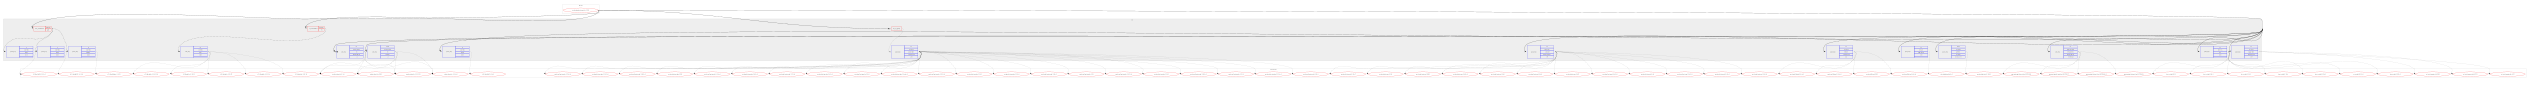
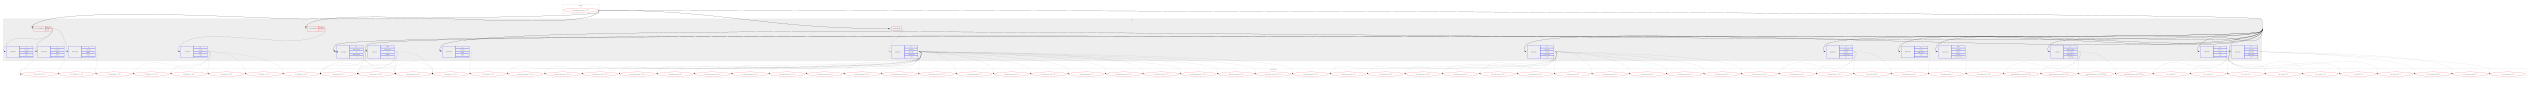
  digraph {
    compound=true
    concentrate=true
    fontname="IBM Plex Sans"
    fontsize=10
    newrank=true
    rankdir=TB
    ranksep=1.5
    node [color=red fontname="IBM Plex Sans" fontsize=10]
    edge [arrowhead=vee fontname="IBM Plex Sans" headport=w style=dotted tailport=e weight=100]
    n1 [label="media-plugins/npapi-vlc-9999" width=4]
    n2 [color=blue label=<<TABLE BORDER="0" CELLBORDER="1" CELLSPACING="0" CELLPADDING="4" WIDTH="220"><TR><TD ROWSPAN="6" CELLPADDING="30">pack_dep</TD></TR><TR><TD WIDTH="110">no</TD></TR><TR><TD>sys-devel</TD></TR><TR><TD>automake</TD></TR><TR><TD>greaterequal</TD></TR><TR><TD>1.15</TD></TR></TABLE>> shape=none]
    n3 [label=<<TABLE BORDER="0" CELLBORDER="1" CELLSPACING="0" CELLPADDING="4"><TR><TD CELLPADDING="10">any_of_group</TD></TR></TABLE>> shape=none]
    n4 [color=blue label=<<TABLE BORDER="0" CELLBORDER="1" CELLSPACING="0" CELLPADDING="4" WIDTH="220"><TR><TD ROWSPAN="6" CELLPADDING="30">pack_dep</TD></TR><TR><TD WIDTH="110">no</TD></TR><TR><TD>app-portage</TD></TR><TR><TD>elt-patches</TD></TR><TR><TD>greaterequal</TD></TR><TR><TD>20170422</TD></TR></TABLE>> shape=none]
    n5 [color=blue label=<<TABLE BORDER="0" CELLBORDER="1" CELLSPACING="0" CELLPADDING="4" WIDTH="220"><TR><TD ROWSPAN="6" CELLPADDING="30">pack_dep</TD></TR><TR><TD WIDTH="110">no</TD></TR><TR><TD>dev-vcs</TD></TR><TR><TD>git</TD></TR><TR><TD>none</TD></TR><TR><TD></TD></TR></TABLE>> shape=none]
    n6 [color=blue label=<<TABLE BORDER="0" CELLBORDER="1" CELLSPACING="0" CELLPADDING="4" WIDTH="220"><TR><TD ROWSPAN="6" CELLPADDING="30">pack_dep</TD></TR><TR><TD WIDTH="110">no</TD></TR><TR><TD>net-misc</TD></TR><TR><TD>npapi-sdk</TD></TR><TR><TD>greaterequal</TD></TR><TR><TD>0.27</TD></TR></TABLE>> shape=none]
    n7 [color=blue label=<<TABLE BORDER="0" CELLBORDER="1" CELLSPACING="0" CELLPADDING="4" WIDTH="220"><TR><TD ROWSPAN="6" CELLPADDING="30">pack_dep</TD></TR><TR><TD WIDTH="110">no</TD></TR><TR><TD>sys-devel</TD></TR><TR><TD>autoconf</TD></TR><TR><TD>greaterequal</TD></TR><TR><TD>2.69</TD></TR></TABLE>> shape=none]
    n8 [color=blue label=<<TABLE BORDER="0" CELLBORDER="1" CELLSPACING="0" CELLPADDING="4" WIDTH="220"><TR><TD ROWSPAN="6" CELLPADDING="30">pack_dep</TD></TR><TR><TD WIDTH="110">no</TD></TR><TR><TD>sys-devel</TD></TR><TR><TD>libtool</TD></TR><TR><TD>greaterequal</TD></TR><TR><TD>2.4</TD></TR></TABLE>> shape=none]
    n9 [color=blue label=<<TABLE BORDER="0" CELLBORDER="1" CELLSPACING="0" CELLPADDING="4" WIDTH="220"><TR><TD ROWSPAN="6" CELLPADDING="30">pack_dep</TD></TR><TR><TD WIDTH="110">no</TD></TR><TR><TD>virtual</TD></TR><TR><TD>pkgconfig</TD></TR><TR><TD>none</TD></TR><TR><TD></TD></TR></TABLE>> shape=none]
    n10 [color=blue label=<<TABLE BORDER="0" CELLBORDER="1" CELLSPACING="0" CELLPADDING="4" WIDTH="220"><TR><TD ROWSPAN="6" CELLPADDING="30">pack_dep</TD></TR><TR><TD WIDTH="110">weak</TD></TR><TR><TD>sys-devel</TD></TR><TR><TD>gettext</TD></TR><TR><TD>smaller</TD></TR><TR><TD>0.18.1.1-r3</TD></TR></TABLE>> shape=none]
    n11 [color=blue label=<<TABLE BORDER="0" CELLBORDER="1" CELLSPACING="0" CELLPADDING="4" WIDTH="220"><TR><TD ROWSPAN="6" CELLPADDING="30">pack_dep</TD></TR><TR><TD WIDTH="110">no</TD></TR><TR><TD>x11-libs</TD></TR><TR><TD>libXpm</TD></TR><TR><TD>none</TD></TR><TR><TD></TD></TR></TABLE>> shape=none]
    n12 [color=blue label=<<TABLE BORDER="0" CELLBORDER="1" CELLSPACING="0" CELLPADDING="4" WIDTH="220"><TR><TD ROWSPAN="6" CELLPADDING="30">pack_dep</TD></TR><TR><TD WIDTH="110">no</TD></TR><TR><TD>x11-libs</TD></TR><TR><TD>libSM</TD></TR><TR><TD>none</TD></TR><TR><TD></TD></TR></TABLE>> shape=none]
    n13 [color=blue label=<<TABLE BORDER="0" CELLBORDER="1" CELLSPACING="0" CELLPADDING="4" WIDTH="220"><TR><TD ROWSPAN="6" CELLPADDING="30">pack_dep</TD></TR><TR><TD WIDTH="110">no</TD></TR><TR><TD>x11-libs</TD></TR><TR><TD>libICE</TD></TR><TR><TD>none</TD></TR><TR><TD></TD></TR></TABLE>> shape=none]
    n14 [label=<<TABLE BORDER="0" CELLBORDER="1" CELLSPACING="0" CELLPADDING="4"><TR><TD ROWSPAN="3" CELLPADDING="10">use_conditional</TD></TR><TR><TD>negative</TD></TR><TR><TD>gtk</TD></TR></TABLE>> shape=none]
    n15 [color=blue label=<<TABLE BORDER="0" CELLBORDER="1" CELLSPACING="0" CELLPADDING="4" WIDTH="220"><TR><TD ROWSPAN="6" CELLPADDING="30">pack_dep</TD></TR><TR><TD WIDTH="110">no</TD></TR><TR><TD>x11-libs</TD></TR><TR><TD>gtk+</TD></TR><TR><TD>none</TD></TR><TR><TD></TD></TR></TABLE>> shape=none]
    n16 [label=<<TABLE BORDER="0" CELLBORDER="1" CELLSPACING="0" CELLPADDING="4"><TR><TD ROWSPAN="3" CELLPADDING="10">use_conditional</TD></TR><TR><TD>positive</TD></TR><TR><TD>gtk</TD></TR></TABLE>> shape=none]
    n17 [color=blue label=<<TABLE BORDER="0" CELLBORDER="1" CELLSPACING="0" CELLPADDING="4" WIDTH="220"><TR><TD ROWSPAN="6" CELLPADDING="30">pack_dep</TD></TR><TR><TD WIDTH="110">no</TD></TR><TR><TD>media-video</TD></TR><TR><TD>vlc</TD></TR><TR><TD>greaterequal</TD></TR><TR><TD>1.1</TD></TR></TABLE>> shape=none]
    n18 [color=blue label=<<TABLE BORDER="0" CELLBORDER="1" CELLSPACING="0" CELLPADDING="4" WIDTH="220"><TR><TD ROWSPAN="6" CELLPADDING="30">pack_dep</TD></TR><TR><TD WIDTH="110">no</TD></TR><TR><TD>x11-libs</TD></TR><TR><TD>libX11</TD></TR><TR><TD>none</TD></TR><TR><TD></TD></TR></TABLE>> shape=none]
    n19 [color=blue label=<<TABLE BORDER="0" CELLBORDER="1" CELLSPACING="0" CELLPADDING="4" WIDTH="220"><TR><TD ROWSPAN="6" CELLPADDING="30">pack_dep</TD></TR><TR><TD WIDTH="110">weak</TD></TR><TR><TD>media-video</TD></TR><TR><TD>vlc</TD></TR><TR><TD>smaller</TD></TR><TR><TD>1.2</TD></TR></TABLE>> shape=none]
    n20 [label="sys-devel/automake-1.10.3-r1" width=4]
    n21 [label="sys-devel/automake-1.10.3-r2" width=4]
    n22 [label="sys-devel/automake-1.11.6-r1" width=4]
+   n23 [label="sys-devel/automake-1.11.6-r2" width=4]
    n24 [label="sys-devel/automake-1.12.6" width=4]
    n25 [label="sys-devel/automake-1.12.6-r1" width=4]
    n26 [label="sys-devel/automake-1.13.4" width=4]
    n27 [label="sys-devel/automake-1.13.4-r1" width=4]
    n28 [label="sys-devel/automake-1.14.1" width=4]
    n29 [label="sys-devel/automake-1.14.1-r1" width=4]
    n30 [label="sys-devel/automake-1.15" width=4]
    n31 [label="sys-devel/automake-1.15-r1" width=4]
    n32 [label="sys-devel/automake-1.15-r2" width=4]
    n33 [label="sys-devel/automake-1.15.1" width=4]
    n34 [label="sys-devel/automake-1.15.1-r1" width=4]
    n35 [label="sys-devel/automake-1.4_p6-r2" width=4]
    n36 [label="sys-devel/automake-1.5-r2" width=4]
    n37 [label="sys-devel/automake-1.6.3-r2" width=4]
    n38 [label="sys-devel/automake-1.7.9-r3" width=4]
    n39 [label="sys-devel/automake-1.8.5-r5" width=4]
    n40 [label="sys-devel/automake-1.9.6-r4" width=4]
    n41 [label="sys-devel/automake-9999" width=4]
    n42 [label="app-portage/elt-patches-20170317" width=4]
    n43 [label="app-portage/elt-patches-20170422" width=4]
    n44 [label="app-portage/elt-patches-20170815" width=4]
    n45 [label="app-portage/elt-patches-20170826.1" width=4]
    n46 [label="dev-vcs/git-2.13.6" width=4]
    n47 [label="dev-vcs/git-2.14.3" width=4]
    n48 [label="dev-vcs/git-2.15.0" width=4]
    n49 [label="dev-vcs/git-9999" width=4]
    n50 [label="dev-vcs/git-9999-r1" width=4]
    n51 [label="dev-vcs/git-9999-r2" width=4]
    n52 [label="dev-vcs/git-9999-r3" width=4]
    n53 [label="net-misc/npapi-sdk-0.27" width=4]
    n54 [label="net-misc/npapi-sdk-0.27.2" width=4]
    n55 [label="net-misc/npapi-sdk-9999" width=4]
    n56 [label="sys-devel/autoconf-2.13" width=4]
    n57 [label="sys-devel/autoconf-2.59-r7" width=4]
    n58 [label="sys-devel/autoconf-2.61-r2" width=4]
    n59 [label="sys-devel/autoconf-2.62-r1" width=4]
    n60 [label="sys-devel/autoconf-2.63-r1" width=4]
    n61 [label="sys-devel/autoconf-2.64" width=4]
    n62 [label="sys-devel/autoconf-2.65-r1" width=4]
    n63 [label="sys-devel/autoconf-2.67" width=4]
    n64 [label="sys-devel/autoconf-2.68" width=4]
    n65 [label="sys-devel/autoconf-2.69" width=4]
    n66 [label="sys-devel/autoconf-2.69-r4" width=4]
    n67 [label="sys-devel/autoconf-9899" width=4]
    n68 [label="sys-devel/libtool-2.4.6-r2" width=4]
    n69 [label="sys-devel/libtool-2.4.6-r3" width=4]
    n70 [label="sys-devel/libtool-2.4.6-r4" width=4]
    n71 [label="sys-devel/libtool-9999" width=4]
    n72 [label="virtual/pkgconfig-0-r1" width=4]
    n73 [label="sys-devel/gettext-0.19.8.1" width=4]
    n74 [label="x11-libs/libXpm-3.5.12" width=4]
    n75 [label="x11-libs/libSM-1.2.2-r1" width=4]
    n76 [label="x11-libs/libICE-1.0.9-r1" width=4]
    n77 [label="x11-libs/gtk+-2.24.31-r1" width=4]
    n78 [label="x11-libs/gtk+-3.22.15" width=4]
    n79 [label="x11-libs/gtk+-3.22.16" width=4]
    n80 [label="x11-libs/gtk+-3.22.17" width=4]
    n81 [label="x11-libs/gtk+-3.22.19" width=4]
    n82 [label="media-video/vlc-2.2.6" width=4]
    n83 [label="media-video/vlc-2.2.6-r2" width=4]
    n84 [label="media-video/vlc-2.2.9999" width=4]
    n85 [label="media-video/vlc-9999" width=4]
    n86 [label="x11-libs/libX11-1.6.5" width=4]
    subgraph cluster_1 {
      color=gray
      label=<<i>ebuild</i>>
      rank=same
      n1
    }
    subgraph cluster_2 {
      color=gray
      label=<<i>dependencies</i>>
      subgraph cluster_3 {
        color=gray
        fillcolor="#eeeeee"
        label=<<i>compile</i>>
        style=filled
        subgraph sub_4 {
          color=gray
          fillcolor="#eeeeee"
          label=<<i>compile</i>>
          style=filled
          n3
          subgraph sub_5 {
            color=gray
            fillcolor="#eeeeee"
            label=<<i>compile</i>>
            style=filled
            n2
          }
        }
        subgraph sub_6 {
          color=gray
          fillcolor="#eeeeee"
          label=<<i>compile</i>>
          style=filled
          n4
        }
        subgraph sub_7 {
          color=gray
          fillcolor="#eeeeee"
          label=<<i>compile</i>>
          style=filled
          n5
        }
        subgraph sub_8 {
          color=gray
          fillcolor="#eeeeee"
          label=<<i>compile</i>>
          style=filled
          n6
        }
        subgraph sub_9 {
          color=gray
          fillcolor="#eeeeee"
          label=<<i>compile</i>>
          style=filled
          n7
        }
        subgraph sub_10 {
          color=gray
          fillcolor="#eeeeee"
          label=<<i>compile</i>>
          style=filled
          n8
        }
        subgraph sub_11 {
          color=gray
          fillcolor="#eeeeee"
          label=<<i>compile</i>>
          style=filled
          n9
        }
        subgraph sub_12 {
          color=gray
          fillcolor="#eeeeee"
          label=<<i>compile</i>>
          style=filled
          n10
        }
      }
      subgraph cluster_13 {
        color=gray
        fillcolor="#eeeeee"
        label=<<i>compile and run</i>>
        style=filled
        subgraph sub_14 {
          color=gray
          fillcolor="#eeeeee"
          label=<<i>compile and run</i>>
          style=filled
          n14
          subgraph sub_15 {
            color=gray
            fillcolor="#eeeeee"
            label=<<i>compile and run</i>>
            style=filled
            n11
          }
          subgraph sub_16 {
            color=gray
            fillcolor="#eeeeee"
            label=<<i>compile and run</i>>
            style=filled
            n12
          }
          subgraph sub_17 {
            color=gray
            fillcolor="#eeeeee"
            label=<<i>compile and run</i>>
            style=filled
            n13
          }
        }
        subgraph sub_18 {
          color=gray
          fillcolor="#eeeeee"
          label=<<i>compile and run</i>>
          style=filled
          n16
          subgraph sub_19 {
            color=gray
            fillcolor="#eeeeee"
            label=<<i>compile and run</i>>
            style=filled
            n15
          }
        }
        subgraph sub_20 {
          color=gray
          fillcolor="#eeeeee"
          label=<<i>compile and run</i>>
          style=filled
          n17
        }
        subgraph sub_21 {
          color=gray
          fillcolor="#eeeeee"
          label=<<i>compile and run</i>>
          style=filled
          n18
        }
        subgraph sub_22 {
          color=gray
          fillcolor="#eeeeee"
          label=<<i>compile and run</i>>
          style=filled
          n19
        }
      }
      subgraph cluster_23 {
        color=gray
        fillcolor="#eeeeee"
        label=<<i>run</i>>
        style=filled
      }
    }
    subgraph cluster_24 {
      color=gray
      label=<<i>candidates</i>>
      rank=same
      subgraph sub_25 {
        color=black
        label=<<i>candidates</i>>
        nodesep=1
        rank=same
        n20
        n21
        n22
+       n23
        n24
        n25
        n26
        n27
        n28
        n29
        n30
        n31
        n32
        n33
        n34
        n35
        n36
        n37
        n38
        n39
        n40
        n41
      }
      subgraph sub_26 {
        color=black
        label=<<i>candidates</i>>
        nodesep=1
        rank=same
        n42
        n43
        n44
        n45
      }
      subgraph sub_27 {
        color=black
        label=<<i>candidates</i>>
        nodesep=1
        rank=same
        n46
        n47
        n48
        n49
        n50
        n51
        n52
      }
      subgraph sub_28 {
        color=black
        label=<<i>candidates</i>>
        nodesep=1
        rank=same
        n53
        n54
        n55
      }
      subgraph sub_29 {
        color=black
        label=<<i>candidates</i>>
        nodesep=1
        rank=same
        n56
        n57
        n58
        n59
        n60
        n61
        n62
        n63
        n64
        n65
        n66
        n67
      }
      subgraph sub_30 {
        color=black
        label=<<i>candidates</i>>
        nodesep=1
        rank=same
        n68
        n69
        n70
        n71
      }
      subgraph sub_31 {
        color=black
        label=<<i>candidates</i>>
        nodesep=1
        rank=same
        n72
      }
      subgraph sub_32 {
        color=black
        label=<<i>candidates</i>>
        nodesep=1
        rank=same
        n73
      }
      subgraph sub_33 {
        color=black
        label=<<i>candidates</i>>
        nodesep=1
        rank=same
        n74
      }
      subgraph sub_34 {
        color=black
        label=<<i>candidates</i>>
        nodesep=1
        rank=same
        n75
      }
      subgraph sub_35 {
        color=black
        label=<<i>candidates</i>>
        nodesep=1
        rank=same
        n76
      }
      subgraph sub_36 {
        color=black
        label=<<i>candidates</i>>
        nodesep=1
        rank=same
        n77
        n78
        n79
        n80
        n81
      }
      subgraph sub_37 {
        color=black
        label=<<i>candidates</i>>
        nodesep=1
        rank=same
        n82
        n83
        n84
        n85
      }
      subgraph sub_38 {
        color=black
        label=<<i>candidates</i>>
        nodesep=1
        rank=same
        n86
      }
      subgraph sub_39 {
        color=black
        label=<<i>candidates</i>>
        nodesep=1
        rank=same
        n82
        n83
        n84
        n85
      }
    }
    n1 -> n3 [arrowhead=odotvee style=solid weight=20]
    n1 -> n4 [style=solid weight=20]
    n1 -> n5 [style=solid weight=20]
    n1 -> n6 [style=solid weight=20]
    n1 -> n7 [style=solid weight=20]
    n1 -> n8 [style=solid weight=20]
    n1 -> n9 [style=solid weight=20]
    n1 -> n10 [style=solid weight=20]
    n1 -> n14 [arrowhead=odotvee style=solid weight=20]
    n1 -> n16 [arrowhead=odotvee style=solid weight=20]
    n1 -> n17 [arrowhead=odotvee style=solid weight=20]
    n1 -> n18 [arrowhead=odotvee style=solid weight=20]
    n1 -> n19 [arrowhead=odotvee style=solid weight=20]
    n2 -> n20
    n2 -> n21
    n2 -> n22
+   n2 -> n23
    n2 -> n24
    n2 -> n25
    n2 -> n26
    n2 -> n27
    n2 -> n28
    n2 -> n29
    n2 -> n30
    n2 -> n31
    n2 -> n32
    n2 -> n33
    n2 -> n34
    n2 -> n35
    n2 -> n36
    n2 -> n37
    n2 -> n38
    n2 -> n39
    n2 -> n40
    n2 -> n41
    n3 -> n2 [arrowhead=oinv weight=20]
    n4 -> n42
    n4 -> n43
    n4 -> n44
    n4 -> n45
    n5 -> n46
    n5 -> n47
    n5 -> n48
    n5 -> n49
    n5 -> n50
    n5 -> n51
    n5 -> n52
    n6 -> n53
    n6 -> n54
    n6 -> n55
    n7 -> n56
    n7 -> n57
    n7 -> n58
    n7 -> n59
    n7 -> n60
    n7 -> n61
    n7 -> n62
    n7 -> n63
    n7 -> n64
    n7 -> n65
    n7 -> n66
    n7 -> n67
    n8 -> n68
    n8 -> n69
    n8 -> n70
    n8 -> n71
    n9 -> n72
    n10 -> n73
    n11 -> n74
    n12 -> n75
    n13 -> n76
    n14 -> n11 [style=dashed weight=20]
    n14 -> n12 [style=dashed weight=20]
    n14 -> n13 [style=dashed weight=20]
    n15 -> n77
    n15 -> n78
    n15 -> n79
    n15 -> n80
    n15 -> n81
    n16 -> n15 [style=dashed weight=20]
    n17 -> n82
    n17 -> n83
    n17 -> n84
    n17 -> n85
    n18 -> n86
    n19 -> n82
    n19 -> n83
    n19 -> n84
    n19 -> n85
  }
